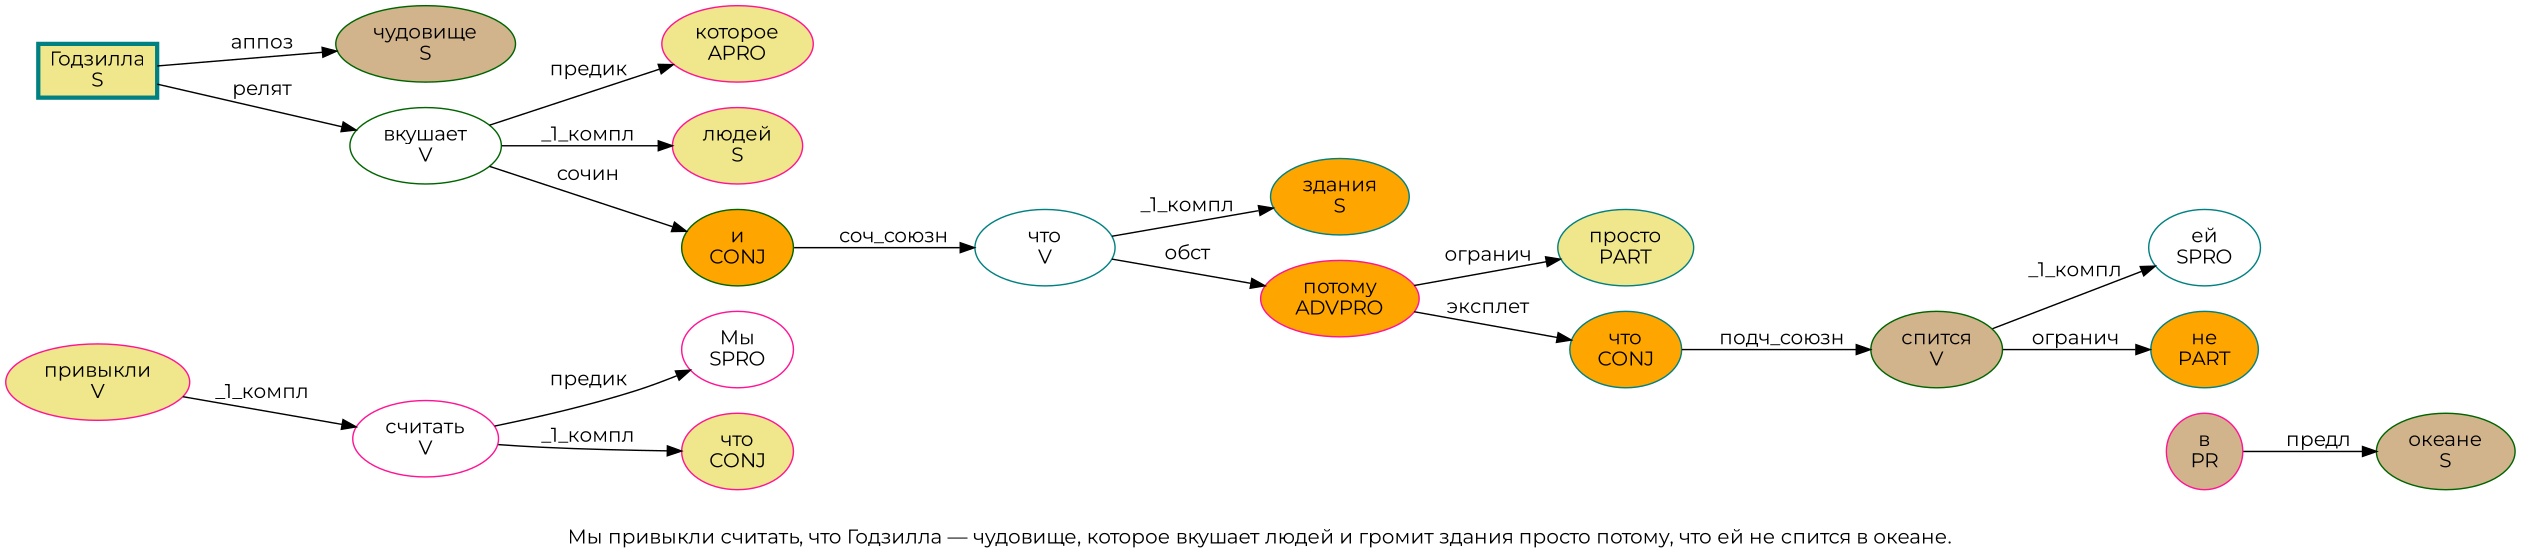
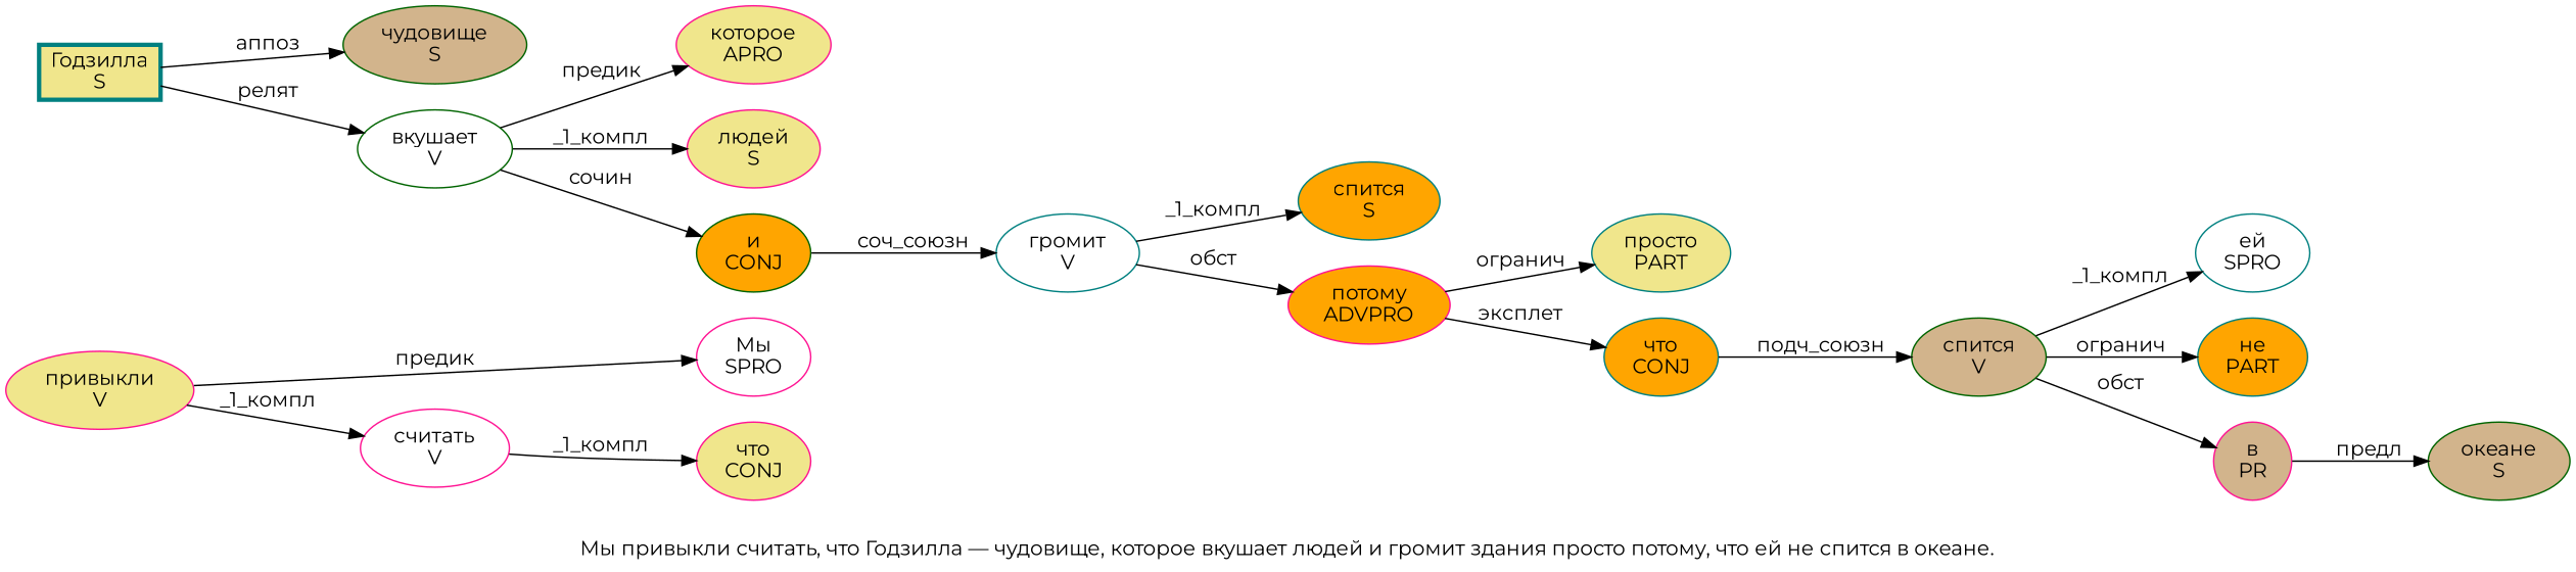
  digraph {
    fontname=Montserrat
    label="Мы привыкли считать, что Годзилла — чудовище, которое вкушает людей и громит здания просто потому, что ей не спится в океане."
    rankdir=LR
    node [color=deeppink fillcolor=khaki fontname=Montserrat penwidth=1 shape=ellipse style=filled]
    edge [fontname=Montserrat]
    n1 [fillcolor=white label="Мы\nSPRO"]
    n2 [label="привыкли\nV"]
    n3 [fillcolor=white label="считать\nV"]
    n4 [label="что\nCONJ"]
    n5 [color=teal label="Годзилла\nS" penwidth=3 shape=box]
    n6 [color=darkgreen fillcolor=tan label="чудовище\nS"]
    n7 [color=darkgreen fillcolor=white label="вкушает\nV"]
    n8 [label="которое\nAPRO"]
    n9 [label="людей\nS"]
    n10 [color=darkgreen fillcolor=orange label="и\nCONJ"]
-   n11 [color=teal fillcolor=white label="что\nV"]
-   n12 [color=teal fillcolor=orange label="здания\nS"]
+   n11 [color=teal fillcolor=white label="громит\nV"]
+   n12 [color=teal fillcolor=orange label="спится\nS"]
    n13 [fillcolor=orange label="потому\nADVPRO"]
    n14 [color=teal label="просто\nPART"]
    n15 [color=teal fillcolor=orange label="что\nCONJ"]
    n16 [color=darkgreen fillcolor=tan label="спится\nV"]
    n17 [color=teal fillcolor=white label="ей\nSPRO"]
    n18 [color=teal fillcolor=orange label="не\nPART"]
    n19 [fillcolor=tan label="в\nPR"]
    n20 [color=darkgreen fillcolor=tan label="океане\nS"]
-   n3 -> n1 [label="предик"]
+   n2 -> n1 [label="предик"]
    n2 -> n3 [label="_1_компл"]
    n3 -> n4 [label="_1_компл"]
    n5 -> n6 [label="аппоз"]
    n5 -> n7 [label="релят"]
    n7 -> n8 [label="предик"]
    n7 -> n9 [label="_1_компл"]
    n7 -> n10 [label="сочин"]
    n10 -> n11 [label="соч_союзн"]
    n11 -> n12 [label="_1_компл"]
    n11 -> n13 [label="обст"]
    n13 -> n14 [label="огранич"]
    n13 -> n15 [label="эксплет"]
    n15 -> n16 [label="подч_союзн"]
    n16 -> n17 [label="_1_компл"]
    n16 -> n18 [label="огранич"]
+   n16 -> n19 [label="обст"]
    n19 -> n20 [label="предл"]
  }
